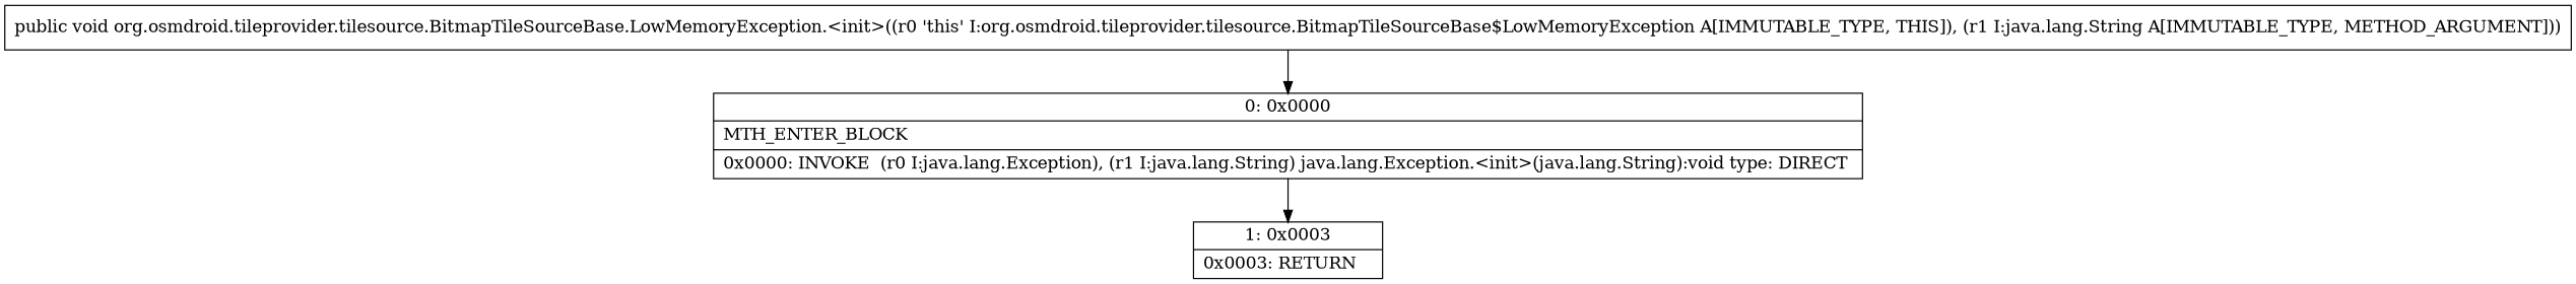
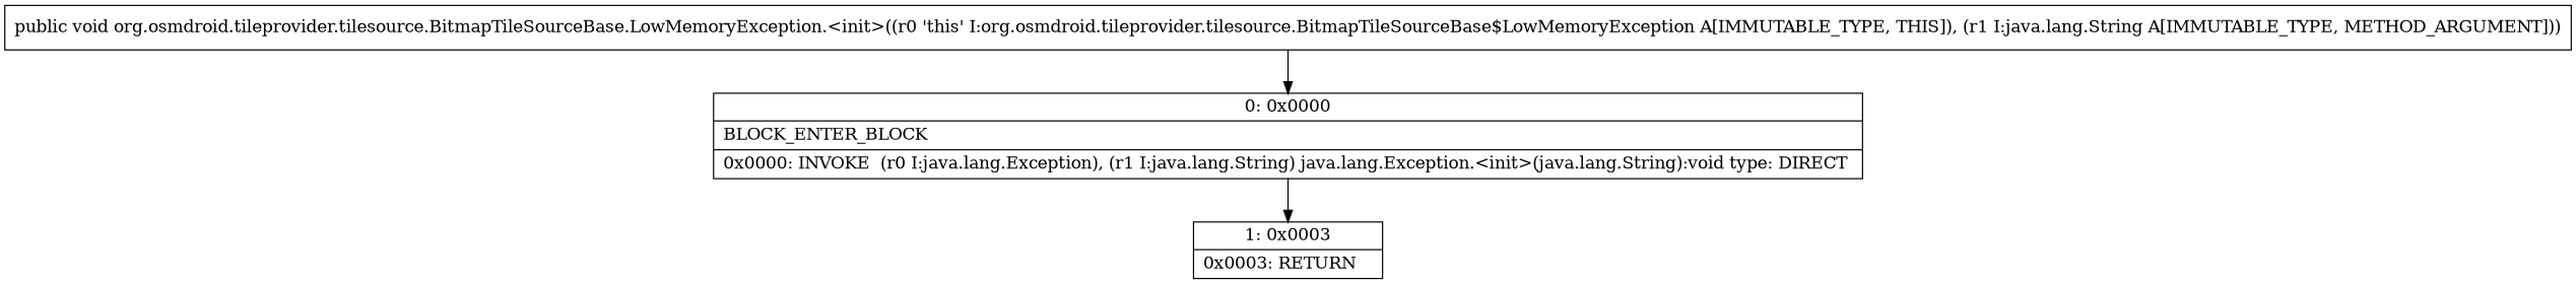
  digraph {
    node [shape=record]
-   n1 [label="{0\:\ 0x0000|MTH_ENTER_BLOCK\l|0x0000: INVOKE  (r0 I:java.lang.Exception), (r1 I:java.lang.String) java.lang.Exception.\<init\>(java.lang.String):void type: DIRECT \l}"]
+   n1 [label="{0\:\ 0x0000|BLOCK_ENTER_BLOCK\l|0x0000: INVOKE  (r0 I:java.lang.Exception), (r1 I:java.lang.String) java.lang.Exception.\<init\>(java.lang.String):void type: DIRECT \l}"]
    n2 [label="{1\:\ 0x0003|0x0003: RETURN   \l}"]
    n3 [label="{public void org.osmdroid.tileprovider.tilesource.BitmapTileSourceBase.LowMemoryException.\<init\>((r0 'this' I:org.osmdroid.tileprovider.tilesource.BitmapTileSourceBase$LowMemoryException A[IMMUTABLE_TYPE, THIS]), (r1 I:java.lang.String A[IMMUTABLE_TYPE, METHOD_ARGUMENT])) }"]
    n1 -> n2
    n3 -> n1
  }
